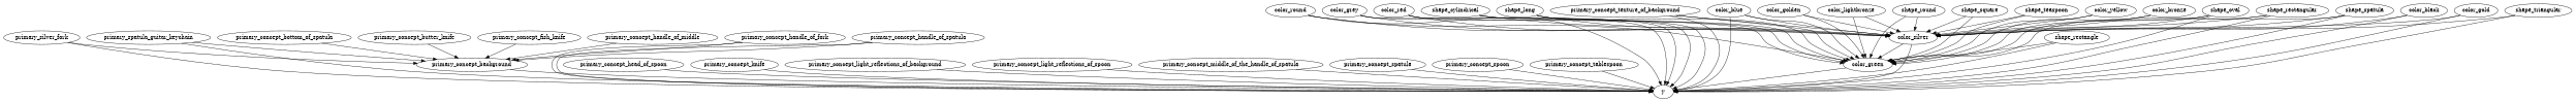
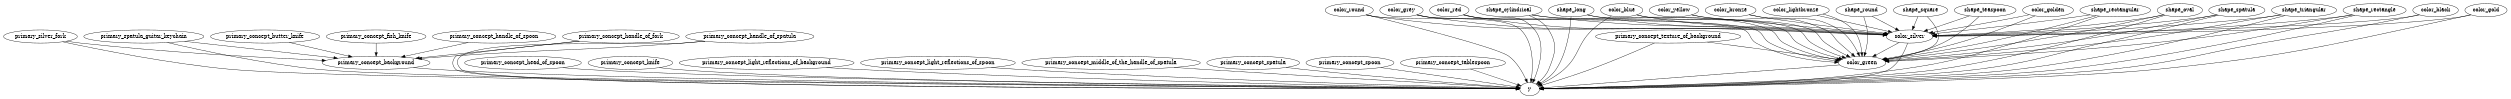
  strict digraph {
    primary_concept_background
    y
-   primary_concept_bottom_of_spatula
    primary_concept_butter_knife
    n5 [label=primary_silver_fork]
    n6 [label=primary_spatula_guitar_keychain]
    primary_concept_handle_of_fork
    primary_concept_handle_of_spatula
    primary_concept_head_of_spoon
    primary_concept_knife
    primary_concept_light_reflections_of_background
    primary_concept_light_reflections_of_spoon
    primary_concept_middle_of_the_handle_of_spatula
    primary_concept_spatula
    primary_concept_spoon
    primary_concept_tablespoon
    primary_concept_texture_of_background
    color_green
    color_black
    color_silver
    color_blue
    n22 [label=color_round]
    color_gold
    color_grey
    color_red
    color_yellow
    shape_cylindrical
    shape_long
    shape_oval
    shape_rectangle
    shape_rectangular
    shape_spatula
    shape_triangular
    primary_concept_fish_knife
-   primary_concept_handle_of_spoon [label=primary_concept_handle_of_middle]
+   primary_concept_handle_of_spoon
    color_bronze
    color_golden
    color_lightbronze
    shape_round
    shape_square
    shape_teaspoon
    primary_concept_background -> y
-   primary_concept_bottom_of_spatula -> primary_concept_background
    primary_concept_butter_knife -> primary_concept_background
    n5 -> primary_concept_background
    n5 -> y
    n6 -> primary_concept_background
    n6 -> y
    primary_concept_handle_of_fork -> primary_concept_background
    primary_concept_handle_of_fork -> y
    primary_concept_handle_of_spatula -> primary_concept_background
    primary_concept_handle_of_spatula -> y
    primary_concept_head_of_spoon -> y
    primary_concept_knife -> y
    primary_concept_light_reflections_of_background -> y
    primary_concept_light_reflections_of_spoon -> y
    primary_concept_middle_of_the_handle_of_spatula -> y
    primary_concept_spatula -> y
    primary_concept_spoon -> y
    primary_concept_tablespoon -> y
    primary_concept_texture_of_background -> y
    primary_concept_texture_of_background -> color_green
    color_green -> y
    color_black -> y
    color_black -> color_silver
    color_silver -> y
    color_silver -> color_green
    color_blue -> y
    color_blue -> color_green
    color_blue -> color_silver
    n22 -> y
    n22 -> color_green
    n22 -> color_silver
    color_gold -> y
    color_gold -> color_silver
    color_grey -> y
    color_grey -> color_green
    color_grey -> color_silver
    color_red -> y
    color_red -> color_green
    color_red -> color_silver
    color_yellow -> color_green
    color_yellow -> color_silver
    shape_cylindrical -> y
    shape_cylindrical -> color_green
    shape_cylindrical -> color_silver
    shape_long -> y
    shape_long -> color_green
    shape_long -> color_silver
    shape_oval -> y
    shape_oval -> color_green
    shape_oval -> color_silver
    shape_rectangle -> y
    shape_rectangle -> color_green
-   primary_concept_texture_of_background -> color_silver
+   shape_rectangle -> color_silver
    shape_rectangular -> y
    shape_rectangular -> color_green
    shape_rectangular -> color_silver
    shape_spatula -> y
    shape_spatula -> color_green
    shape_spatula -> color_silver
    shape_triangular -> y
+   shape_triangular -> color_green
    shape_triangular -> color_silver
    primary_concept_fish_knife -> primary_concept_background
    primary_concept_handle_of_spoon -> primary_concept_background
    color_bronze -> color_green
    color_bronze -> color_silver
    color_golden -> color_green
    color_golden -> color_silver
    color_lightbronze -> color_green
    color_lightbronze -> color_silver
    shape_round -> color_green
    shape_round -> color_silver
    shape_square -> color_green
    shape_square -> color_silver
    shape_teaspoon -> color_green
    shape_teaspoon -> color_silver
  }
